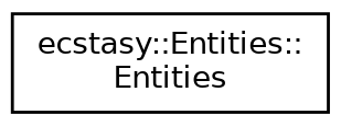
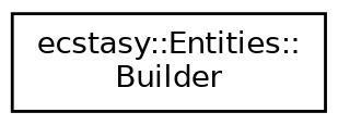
  digraph {
    rankdir=TB
-   n1 [color=black fillcolor=white fontname=Helvetica fontsize=10 height=0.2 label="ecstasy::Entities::\lEntities" shape=record style=filled width=0.4]
+   n1 [color=black fillcolor=white fontname=Helvetica fontsize=10 height=0.2 label="ecstasy::Entities::\lBuilder" shape=record style=filled width=0.4]
  }
